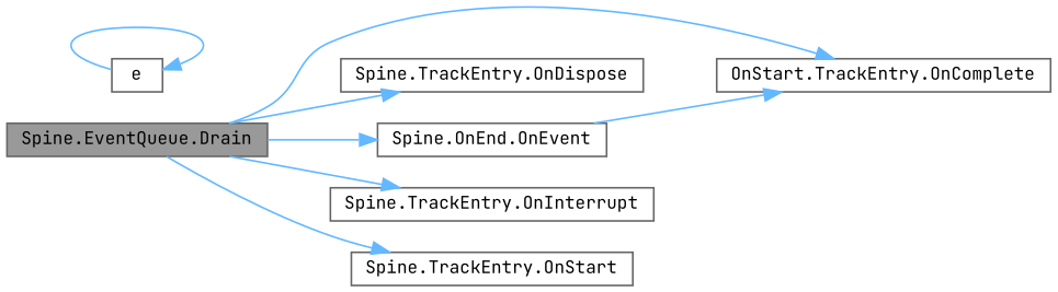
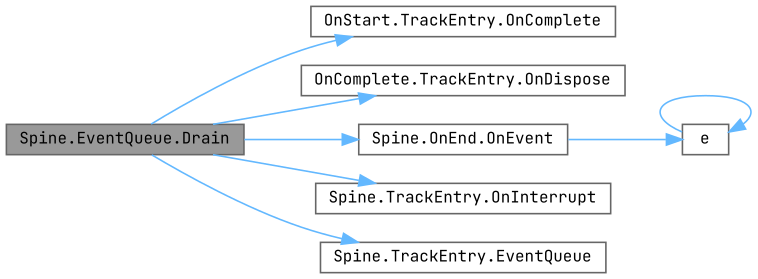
  digraph {
    fontname="JetBrains Mono"
    rankdir=LR
    node [color=grey40 fillcolor=white fontname="JetBrains Mono" fontsize=10 shape=box style=filled]
    edge [color=steelblue1 fontname="JetBrains Mono" fontsize=10 labelfontname=Helvetica labelfontsize=10 style=solid]
    n1 [color=gray40 fillcolor=grey60 fontcolor=black height=0.2 label="Spine.EventQueue.Drain" width=0.4]
    n2 [height=0.2 label="OnStart.TrackEntry.OnComplete" width=0.4]
-   n3 [height=0.2 label="Spine.TrackEntry.OnDispose" width=0.4]
+   n3 [height=0.2 label="OnComplete.TrackEntry.OnDispose" width=0.4]
    n4 [height=0.2 label="Spine.OnEnd.OnEvent" width=0.4]
    n5 [height=0.2 label="Spine.TrackEntry.OnInterrupt" width=0.4]
-   n6 [height=0.2 label="Spine.TrackEntry.OnStart" width=0.4]
+   n6 [height=0.2 label="Spine.TrackEntry.EventQueue" width=0.4]
    n7 [height=0.2 label=e width=0.4]
    n1 -> n2
    n1 -> n3
    n1 -> n4
    n1 -> n5
    n1 -> n6
-   n4 -> n2
+   n4 -> n7
    n7 -> n7
  }
